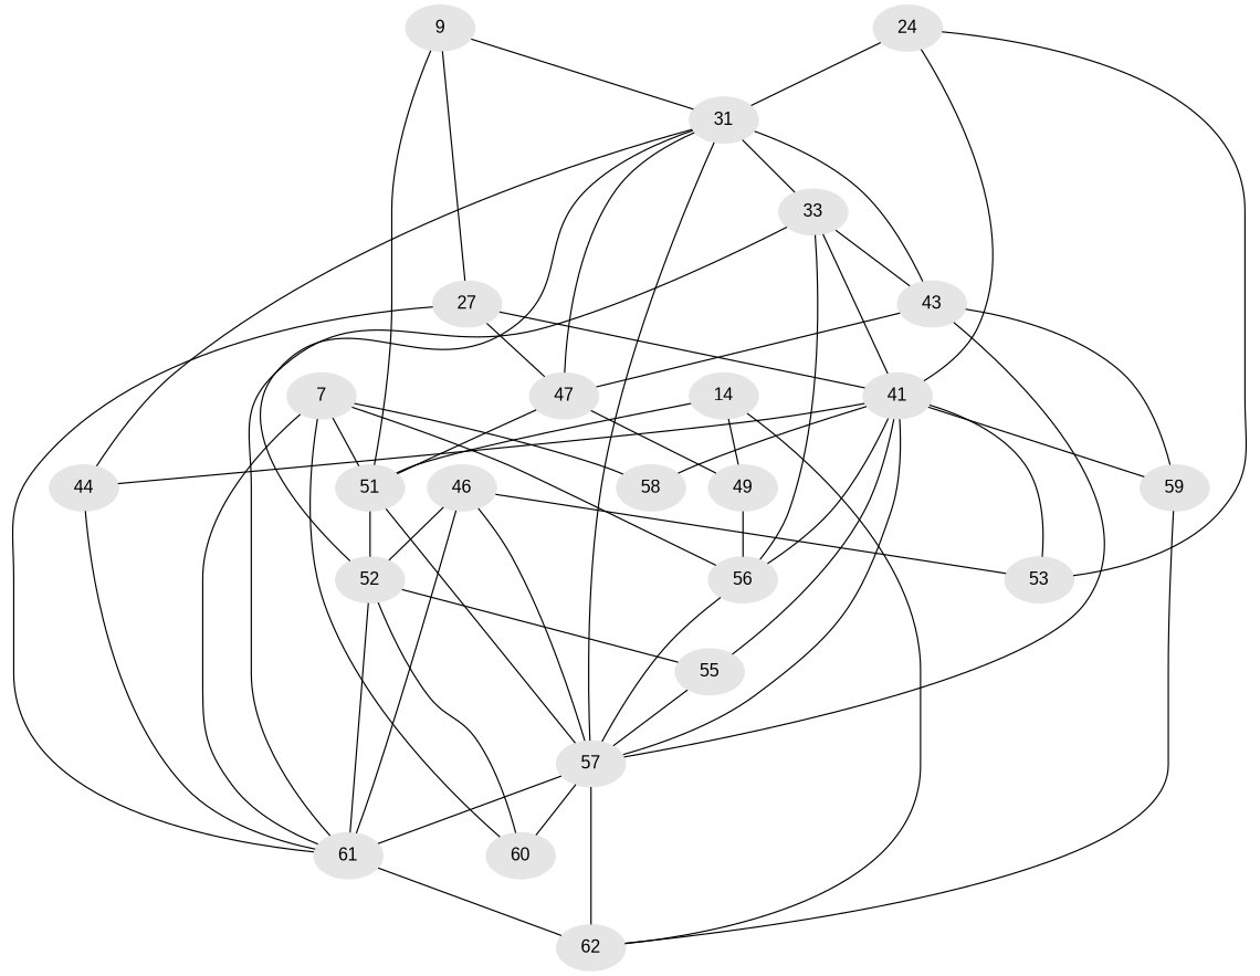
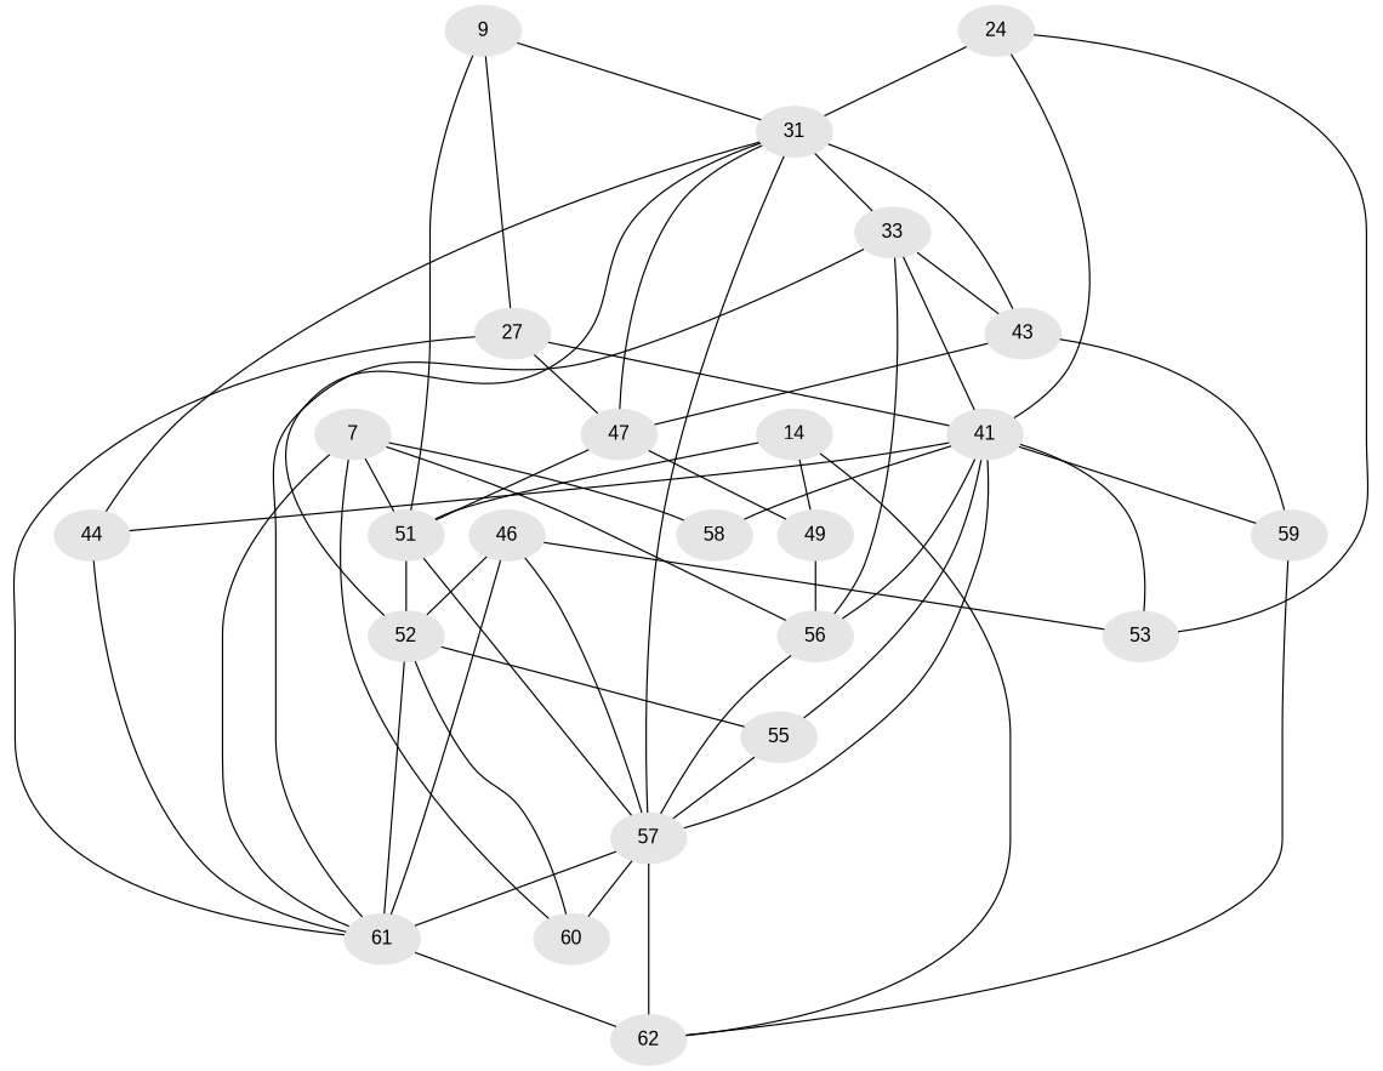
  graph {
    fontname="Liberation Sans"
    node [color=gray90 fontname="Liberation Sans" style=filled]
    edge [fontname="Liberation Sans"]
    51 [super="+4"]
    52 [super="+16"]
    57 [super="+15+30+37"]
    7
    56 [super="+50+12"]
    58
    60 [super="+54"]
    61 [super="+39+42+36+48+35"]
    62 [super="+20+19"]
    9 [super="+2"]
    27
    31 [super="+17+29"]
    41 [super="+38+23+28"]
    47 [super="+32+8"]
    33 [super="+11+25+22"]
    43 [super="+26+40"]
    44
    14
    49
    24
    53
    55 [super="+5+45"]
    59 [super="+21"]
    46
    51 -- 52 [weight=2]
    51 -- 57
    52 -- 60
    52 -- 61 [weight=3]
    52 -- 55 [weight=2]
    57 -- 60 [weight=2]
    57 -- 61
    57 -- 62
    7 -- 51
    7 -- 56 [weight=2]
    7 -- 58
    7 -- 60
    7 -- 61 [weight=2]
    56 -- 57
    61 -- 62 [weight=3]
    9 -- 51
    9 -- 27 [weight=2]
    9 -- 31 [weight=2]
    27 -- 61
    27 -- 41 [weight=3]
    27 -- 47 [weight=2]
    31 -- 52
    31 -- 57
    31 -- 47
    31 -- 33 [weight=3]
    31 -- 43
    31 -- 44
    41 -- 57
    41 -- 56
    41 -- 58
    41 -- 44
    41 -- 53
    41 -- 55
    41 -- 59 [weight=4]
    47 -- 51
    47 -- 49
    33 -- 56 [weight=2]
    33 -- 61
    33 -- 41 [weight=2]
    33 -- 43
-   43 -- 57 [weight=2]
    43 -- 47 [weight=4]
    43 -- 59
    44 -- 61
    14 -- 51 [weight=2]
    14 -- 62
    14 -- 49
    49 -- 56
    24 -- 31 [weight=2]
    24 -- 41
    24 -- 53
    55 -- 57
    59 -- 62 [weight=2]
    46 -- 52
    46 -- 57
    46 -- 61 [weight=2]
    46 -- 53
  }
